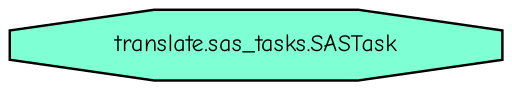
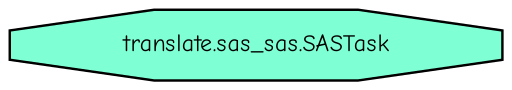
  digraph {
    rankdir=LR
    fontname="Comic Neue"
-   n1 [color=black fillcolor=aquamarine fontname="Comic Neue" fontsize=10 height=0.2 label="translate.sas_tasks.SASTask" shape=octagon style=filled width=0.4]
+   n1 [color=black fillcolor=aquamarine fontname="Comic Neue" fontsize=10 height=0.2 label="translate.sas_sas.SASTask" shape=octagon style=filled width=0.4]
  }
